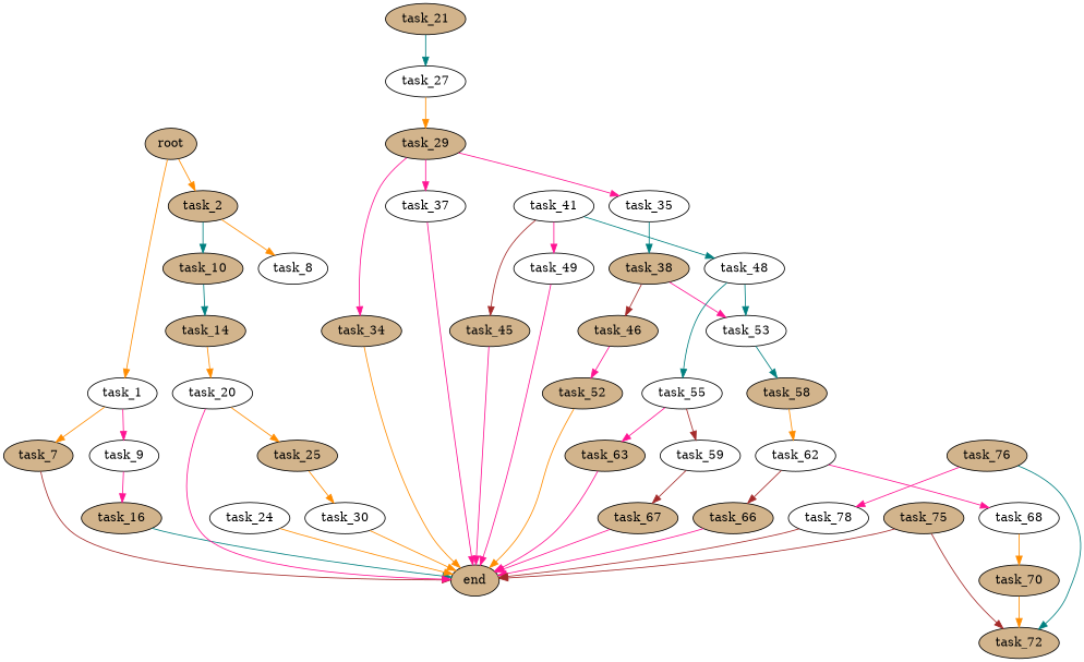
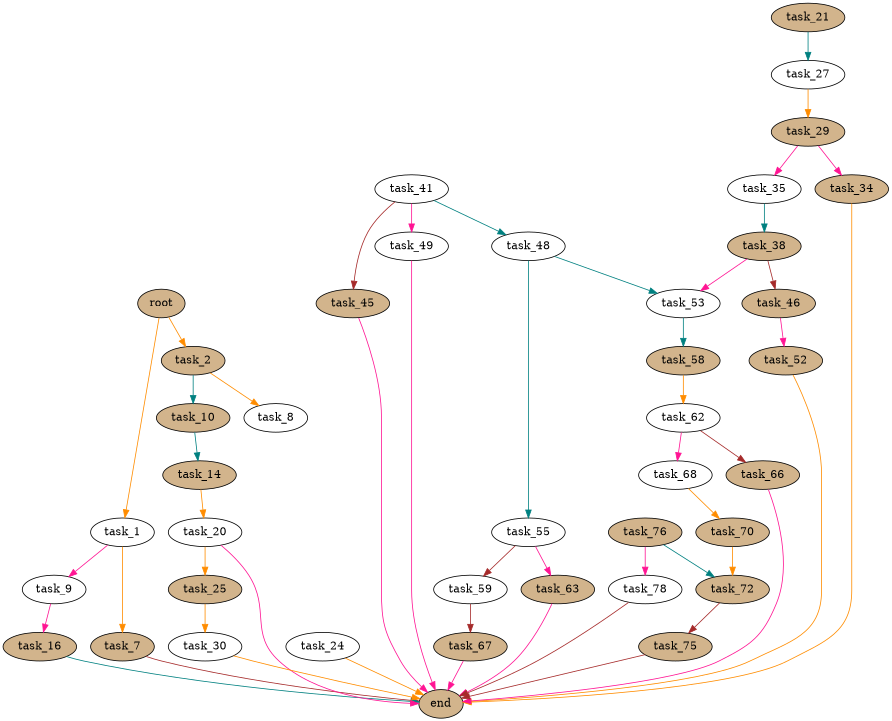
  digraph {
    fontname="DejaVu Serif"
    node [fillcolor=tan fontname="DejaVu Serif" style=filled]
    edge [color=deeppink fontname="DejaVu Serif"]
    task_1 [fillcolor=white]
    root
    task_2
    task_7
    task_9 [fillcolor=white]
    task_8 [fillcolor=white]
    task_10
    end
    task_16
    task_14
    task_20 [fillcolor=white]
    task_25
    task_27 [fillcolor=white]
    task_21
    task_24 [fillcolor=white]
    task_30 [fillcolor=white]
    task_29
    task_34
    task_35 [fillcolor=white]
-   task_37 [fillcolor=white]
    task_38
    task_46
    task_53 [fillcolor=white]
    task_41 [fillcolor=white]
    task_45
    task_48 [fillcolor=white]
    task_49 [fillcolor=white]
    task_52
    task_55 [fillcolor=white]
    task_58
    task_59 [fillcolor=white]
    task_63
    task_62 [fillcolor=white]
    task_67
    task_66
    task_68 [fillcolor=white]
    task_70
    task_72
    task_75
    task_76
    task_78 [fillcolor=white]
    task_1 -> task_7 [color=darkorange]
    task_1 -> task_9
    root -> task_1 [color=darkorange]
    root -> task_2 [color=darkorange]
    task_2 -> task_8 [color=darkorange]
    task_2 -> task_10 [color=teal]
    task_7 -> end [color=brown]
    task_9 -> task_16
    task_10 -> task_14 [color=teal]
    task_16 -> end [color=teal]
    task_14 -> task_20 [color=darkorange]
    task_20 -> end
    task_20 -> task_25 [color=darkorange]
    task_25 -> task_30 [color=darkorange]
    task_27 -> task_29 [color=darkorange]
    task_21 -> task_27 [color=teal]
    task_24 -> end [color=darkorange]
    task_30 -> end [color=darkorange]
    task_29 -> task_34
    task_29 -> task_35
-   task_29 -> task_37
    task_34 -> end [color=darkorange]
    task_35 -> task_38 [color=teal]
-   task_37 -> end
    task_38 -> task_46 [color=brown]
    task_38 -> task_53
    task_46 -> task_52
    task_53 -> task_58 [color=teal]
    task_41 -> task_45 [color=brown]
    task_41 -> task_48 [color=teal]
    task_41 -> task_49
    task_45 -> end
    task_48 -> task_53 [color=teal]
    task_48 -> task_55 [color=teal]
    task_49 -> end
    task_52 -> end [color=darkorange]
    task_55 -> task_59 [color=brown]
    task_55 -> task_63
    task_58 -> task_62 [color=darkorange]
    task_59 -> task_67 [color=brown]
    task_63 -> end
    task_62 -> task_66 [color=brown]
    task_62 -> task_68
    task_67 -> end
    task_66 -> end
    task_68 -> task_70 [color=darkorange]
    task_70 -> task_72 [color=darkorange]
-   task_75 -> task_72 [color=brown]
+   task_72 -> task_75 [color=brown]
    task_75 -> end [color=brown]
    task_76 -> task_72 [color=teal]
    task_76 -> task_78
    task_78 -> end [color=brown]
  }
